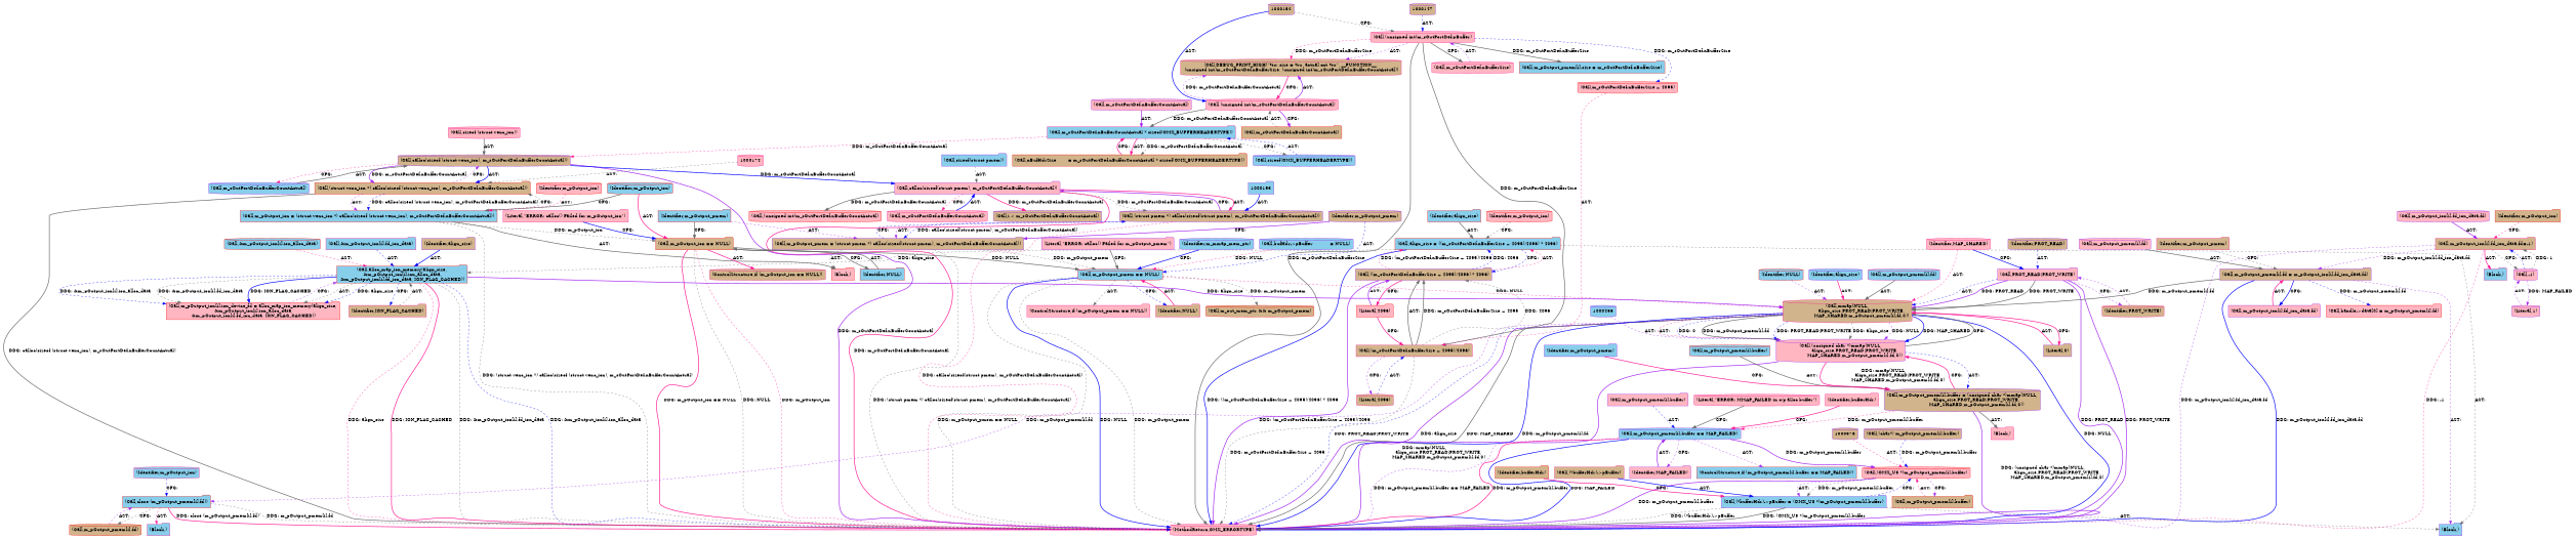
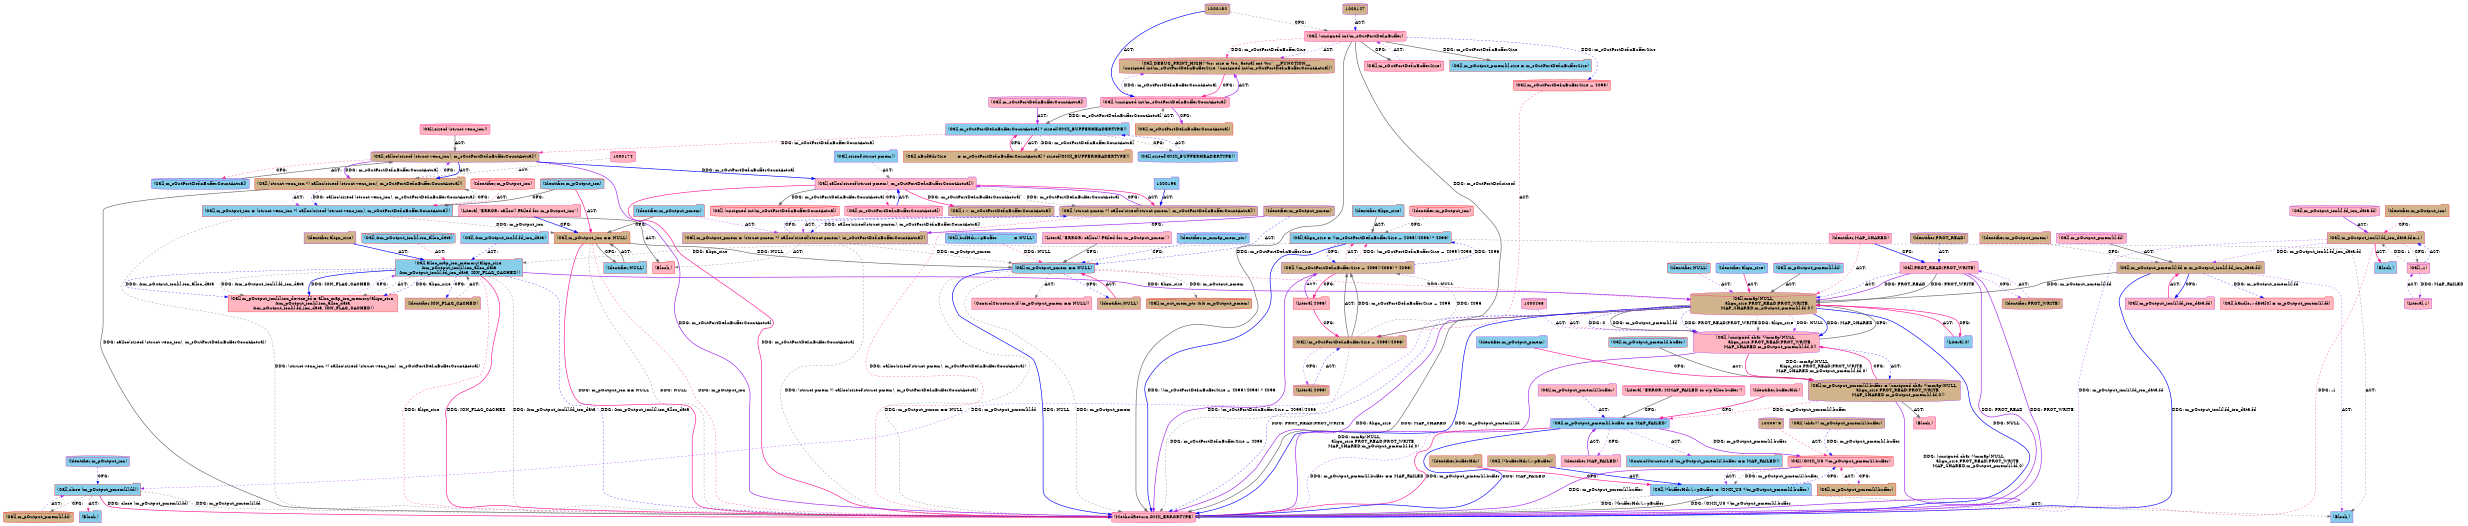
  digraph {
    node [color=purple fillcolor=tan shape=cylinder style=filled]
    edge [color=gray40 style=dashed]
    n1 [color=deeppink label="(Call,mmap(NULL,\n                    align_size,PROT_READ|PROT_WRITE,\n                    MAP_SHARED,m_pOutput_pmem[i].fd,0))"]
    n2 [fillcolor=lightpink label="(Call,(unsigned char *)mmap(NULL,\n                    align_size,PROT_READ|PROT_WRITE,\n                    MAP_SHARED,m_pOutput_pmem[i].fd,0))"]
    n3 [color=red fillcolor=skyblue label="(Call,close (m_pOutput_pmem[i].fd))" shape=folder]
-   n4 [label="(Literal,0)" shape=folder]
+   n4 [fillcolor=skyblue label="(Literal,0)" shape=folder]
    n5 [color=deeppink fillcolor=lightpink label="(MethodReturn,OMX_ERRORTYPE)"]
    n6 [label="(Call,m_pOutput_pmem[i].buffer = (unsigned char *)mmap(NULL,\n                    align_size,PROT_READ|PROT_WRITE,\n                    MAP_SHARED,m_pOutput_pmem[i].fd,0))"]
    n7 [color=deeppink fillcolor=skyblue label="(Block,)" shape=folder]
    n8 [color=red label="(Call,m_pOutput_pmem[i].fd)"]
    n9 [color=red fillcolor=skyblue label="(Call,m_pOutput_pmem == NULL)"]
    n10 [color=red label="(Call,m_out_mem_ptr && m_pOutput_pmem)"]
    n11 [color=deeppink label="(Identifier,NULL)" shape=folder]
    n12 [color=deeppink fillcolor=lightpink label="(ControlStructure,if (m_pOutput_pmem == NULL))" shape=folder]
    n13 [fillcolor=skyblue label="(Call,bufHdr->pBuffer            = NULL)"]
    n14 [label="(Call,m_pOutput_pmem = (struct pmem *) calloc(sizeof(struct pmem), m_sOutPortDef.nBufferCountActual))" shape=folder]
    n15 [label="(Call,(struct pmem *) calloc(sizeof(struct pmem), m_sOutPortDef.nBufferCountActual))"]
    n16 [color=red fillcolor=lightpink label="(Block,)" shape=folder]
    n17 [fillcolor=lightpink label="(Call,calloc(sizeof(struct pmem), m_sOutPortDef.nBufferCountActual))" shape=folder]
    n18 [color=red fillcolor=lightpink label="(Call,(unsigned int)m_sOutPortDef.nBufferCountActual)"]
    n19 [color=deeppink fillcolor=lightpink label="(Call,m_sOutPortDef.nBufferCountActual)"]
    n20 [label="(Call,i < m_sOutPortDef.nBufferCountActual)"]
    n21 [label="(Call,calloc(sizeof (struct venc_ion), m_sOutPortDef.nBufferCountActual))"]
    n22 [color=red label="(Call,(struct venc_ion *) calloc(sizeof (struct venc_ion), m_sOutPortDef.nBufferCountActual))" shape=folder]
    n23 [fillcolor=skyblue label="(Call,m_sOutPortDef.nBufferCountActual)"]
    n24 [color=red fillcolor=skyblue label="(Call,m_pOutput_ion = (struct venc_ion *) calloc(sizeof (struct venc_ion), m_sOutPortDef.nBufferCountActual))" shape=folder]
    n25 [color=deeppink fillcolor=skyblue label="(Call,m_sOutPortDef.nBufferCountActual * sizeof(OMX_BUFFERHEADERTYPE))" shape=folder]
    n26 [fillcolor=skyblue label="(Call,sizeof(OMX_BUFFERHEADERTYPE))"]
    n27 [color=red label="(Call,nBufHdrSize        = m_sOutPortDef.nBufferCountActual * sizeof(OMX_BUFFERHEADERTYPE))" shape=folder]
    n28 [color=deeppink fillcolor=lightpink label="(Call,(unsigned int)m_sOutPortDef.nBufferCountActual)"]
    n29 [color=red label="(Call,m_sOutPortDef.nBufferCountActual)" shape=folder]
    n30 [color=deeppink label="(Call,DEBUG_PRINT_HIGH(\"%s: size = %u, actual cnt %u\", __FUNCTION__,\n (unsigned int)m_sOutPortDef.nBufferSize, (unsigned int)m_sOutPortDef.nBufferCountActual))"]
    n31 [color=red label="(Call,m_pOutput_ion == NULL)" shape=folder]
-   n32 [color=deeppink label="(ControlStructure,if (m_pOutput_ion == NULL))"]
    n33 [color=red fillcolor=skyblue label="(Identifier,NULL)" shape=folder]
    n34 [color=red fillcolor=skyblue label="(Call,alloc_map_ion_memory(align_size,\n &m_pOutput_ion[i].ion_alloc_data,\n &m_pOutput_ion[i].fd_ion_data, ION_FLAG_CACHED))" shape=folder]
    n35 [color=deeppink label="(Identifier,ION_FLAG_CACHED)" shape=folder]
    n36 [color=red fillcolor=lightpink label="(Call,m_pOutput_ion[i].ion_device_fd = alloc_map_ion_memory(align_size,\n &m_pOutput_ion[i].ion_alloc_data,\n &m_pOutput_ion[i].fd_ion_data, ION_FLAG_CACHED))" shape=folder]
    n37 [color=red fillcolor=skyblue label="(Call,align_size = ((m_sOutPortDef.nBufferSize + 4095)/4096) * 4096)" shape=folder]
    n38 [label="(Call,((m_sOutPortDef.nBufferSize + 4095)/4096) * 4096)" shape=folder]
    n39 [fillcolor=skyblue label="(Block,)" shape=folder]
    n40 [color=red fillcolor=lightpink label="(Literal,4096)" shape=folder]
    n41 [color=deeppink label="(Call,(m_sOutPortDef.nBufferSize + 4095)/4096)" shape=folder]
    n42 [color=deeppink label="(Literal,4096)"]
    n43 [color=deeppink fillcolor=lightpink label="(Call,(unsigned int)m_sOutPortDef.pBuffer)"]
    n44 [color=red fillcolor=lightpink label="(Call,m_sOutPortDef.nBufferSize + 4095)"]
    n45 [color=deeppink fillcolor=lightpink label="(Call,m_sOutPortDef.nBufferSize)"]
    n46 [color=red fillcolor=skyblue label="(Call,m_pOutput_pmem[i].size = m_sOutPortDef.nBufferSize)" shape=folder]
    n47 [fillcolor=lightpink label="(Call,PROT_READ|PROT_WRITE)" shape=folder]
    n48 [color=deeppink label="(Identifier,PROT_WRITE)"]
    n49 [label="(Call,m_pOutput_pmem[i].fd = m_pOutput_ion[i].fd_ion_data.fd)" shape=folder]
    n50 [fillcolor=lightpink label="(Call,m_pOutput_ion[i].fd_ion_data.fd)" shape=folder]
    n51 [color=red fillcolor=lightpink label="(Call,handle->data[0] = m_pOutput_pmem[i].fd)" shape=folder]
    n52 [color=deeppink label="(Call,m_pOutput_ion[i].fd_ion_data.fd=-1)" shape=folder]
    n53 [fillcolor=lightpink label="(Call,-1)"]
    n54 [color=deeppink fillcolor=skyblue label="(Block,)" shape=folder]
    n55 [fillcolor=lightpink label="(Literal,1)"]
    n56 [fillcolor=skyblue label="(Call,m_pOutput_pmem[i].buffer == MAP_FAILED)"]
    n57 [color=deeppink fillcolor=lightpink label="(Block,)" shape=folder]
    n58 [color=red fillcolor=lightpink label="(Call,(OMX_U8 *)m_pOutput_pmem[i].buffer)"]
    n59 [fillcolor=lightpink label="(Identifier,MAP_FAILED)" shape=folder]
    n60 [color=red fillcolor=skyblue label="(ControlStructure,if (m_pOutput_pmem[i].buffer == MAP_FAILED))" shape=folder]
    n61 [fillcolor=skyblue label="(Call,(*bufferHdr)->pBuffer = (OMX_U8 *)m_pOutput_pmem[i].buffer)" shape=folder]
    n62 [color=red label="(Call,m_pOutput_pmem[i].buffer)" shape=folder]
    n63 [color=red fillcolor=skyblue label="(Call,&m_pOutput_ion[i].ion_alloc_data)"]
    n64 [fillcolor=skyblue label="(Call,sizeof(struct pmem))" shape=folder]
    n65 [fillcolor=lightpink label="(Call,m_pOutput_ion[i].fd_ion_data.fd)"]
    n66 [color=deeppink fillcolor=lightpink label="(Identifier,bufferHdr)" shape=folder]
    n67 [color=red fillcolor=skyblue label="(Identifier,align_size)" shape=folder]
    n68 [fillcolor=lightpink label="(Call,m_pOutput_pmem[i].buffer)" shape=folder]
    n69 [color=deeppink label="(Call,(*bufferHdr)->pBuffer)" shape=folder]
    n70 [color=red fillcolor=skyblue label="(Identifier,NULL)"]
    n71 [color=red fillcolor=skyblue label="(Identifier,m_pOutput_ion)"]
    n72 [fillcolor=lightpink label="(Call,m_pOutput_pmem[i].fd)"]
    n73 [color=deeppink fillcolor=lightpink label="(Call,sizeof (struct venc_ion))"]
    n74 [label="(Call,(char*) m_pOutput_pmem[i].buffer)"]
    n75 [color=red fillcolor=lightpink label="(Identifier,m_pOutput_ion)"]
    n76 [color=red fillcolor=skyblue label="(Call,m_pOutput_pmem[i].buffer)"]
    n77 [color=deeppink fillcolor=lightpink label="(Identifier,MAP_SHARED)"]
    n78 [color=red fillcolor=skyblue label="(Identifier,m_pOutput_pmem)" shape=folder]
    n79 [fillcolor=skyblue label="(Identifier,m_pOutput_pmem)" shape=folder]
    n80 [fillcolor=skyblue label="(Identifier,align_size)"]
    n81 [color=deeppink fillcolor=skyblue label="(Call,&m_pOutput_ion[i].fd_ion_data)" shape=folder]
    n82 [color=deeppink fillcolor=skyblue label="(Call,m_pOutput_pmem[i].fd)"]
    n83 [fillcolor=lightpink label="(Literal,\"ERROR: calloc() Failed for m_pOutput_pmem\")" shape=folder]
    n84 [color=red label="(Identifier,m_pOutput_ion)" shape=folder]
    n85 [label="(Identifier,m_pOutput_pmem)"]
    n86 [fillcolor=skyblue label="(Identifier,m_mmap_mem_ptr)"]
    n87 [color=deeppink fillcolor=lightpink label="(Literal,\"ERROR: calloc() Failed for m_pOutput_ion\")" shape=folder]
    n88 [color=red label="(Identifier,bufferHdr)" shape=folder]
    n89 [label="(Identifier,align_size)" shape=folder]
    n90 [color=deeppink fillcolor=skyblue label="(Identifier,m_pOutput_ion)"]
    n91 [color=deeppink fillcolor=lightpink label="(Literal,\"ERROR: MMAP_FAILED in o/p alloc buffer\")"]
    n92 [color=red fillcolor=lightpink label="(Identifier,m_pOutput_ion)"]
    n93 [color=deeppink label="(Identifier,m_pOutput_pmem)" shape=folder]
    n94 [label="(Identifier,PROT_READ)"]
    n95 [fillcolor=lightpink label="(Call,m_sOutPortDef.nBufferCountActual)"]
    1000193 [fillcolor=skyblue shape=folder]
    1000152
    1000174 [color=deeppink fillcolor=lightpink]
    1000147
-   1000456 [fillcolor=skyblue]
+   1000456 [fillcolor=lightpink]
    1000576
    n1 -> n2 [color=deeppink label="AST: "]
    n1 -> n2 [color=blue label="DDG: 0"]
    n1 -> n2 [label="DDG: m_pOutput_pmem[i].fd" style=bold]
    n1 -> n2 [color=blue label="DDG: PROT_READ|PROT_WRITE"]
    n1 -> n2 [label="DDG: align_size"]
    n1 -> n2 [color=purple label="DDG: NULL"]
    n1 -> n2 [color=blue label="DDG: MAP_SHARED" style=bold]
    n1 -> n3 [color=purple label="DDG: m_pOutput_pmem[i].fd"]
    n1 -> n4 [color=deeppink label="CFG: " style=bold]
    n1 -> n5 [color=blue label="DDG: PROT_READ|PROT_WRITE"]
    n1 -> n5 [color=purple label="DDG: align_size" style=bold]
    n1 -> n5 [label="DDG: MAP_SHARED" style=bold]
    n1 -> n5 [color=blue label="DDG: m_pOutput_pmem[i].fd" style=bold]
    n1 -> n5 [color=blue label="DDG: NULL" style=bold]
    n2 -> n1 [label="CFG: " style=bold]
    n2 -> n5 [color=purple label="DDG: mmap(NULL,\n                    align_size,PROT_READ|PROT_WRITE,\n                    MAP_SHARED,m_pOutput_pmem[i].fd,0)" style=bold]
    n2 -> n6 [color=blue label="AST: "]
    n2 -> n6 [color=deeppink label="DDG: mmap(NULL,\n                    align_size,PROT_READ|PROT_WRITE,\n                    MAP_SHARED,m_pOutput_pmem[i].fd,0)" style=bold]
    n3 -> n5 [color=deeppink label="DDG: close (m_pOutput_pmem[i].fd)" style=bold]
    n3 -> n5 [label="DDG: m_pOutput_pmem[i].fd"]
    n3 -> n7 [color=deeppink label="AST: "]
    n3 -> n8 [label="CFG: "]
    n4 -> n1 [color=deeppink label="AST: " style=bold]
    n6 -> n2 [color=deeppink label="CFG: " style=bold]
    n6 -> n5 [color=purple label="DDG: (unsigned char *)mmap(NULL,\n                    align_size,PROT_READ|PROT_WRITE,\n                    MAP_SHARED,m_pOutput_pmem[i].fd,0)" style=bold]
    n6 -> n56 [color=deeppink label="DDG: m_pOutput_pmem[i].buffer"]
    n6 -> n57 [label="AST: " style=bold]
    n8 -> n3 [color=purple label="AST: "]
    n9 -> n1 [color=deeppink label="DDG: NULL"]
    n9 -> n5 [label="DDG: m_pOutput_pmem == NULL"]
    n9 -> n5 [color=blue label="DDG: NULL" style=bold]
    n9 -> n5 [label="DDG: m_pOutput_pmem"]
    n9 -> n10 [label="DDG: m_pOutput_pmem"]
    n9 -> n11 [color=blue label="CFG: "]
    n9 -> n12 [label="AST: "]
    n11 -> n9 [color=deeppink label="AST: " style=bold]
    n13 -> n9 [color=deeppink label="DDG: NULL"]
    n14 -> n5 [label="DDG: (struct pmem *) calloc(sizeof(struct pmem), m_sOutPortDef.nBufferCountActual)"]
    n14 -> n9 [label="DDG: m_pOutput_pmem"]
    n14 -> n15 [color=blue label="CFG: "]
    n14 -> n16 [label="AST: "]
    n15 -> n5 [color=deeppink label="DDG: calloc(sizeof(struct pmem), m_sOutPortDef.nBufferCountActual)"]
    n15 -> n14 [color=purple label="AST: "]
    n15 -> n14 [color=blue label="DDG: calloc(sizeof(struct pmem), m_sOutPortDef.nBufferCountActual)"]
    n15 -> n17 [color=purple label="CFG: " style=bold]
    n17 -> n5 [color=deeppink label="DDG: m_sOutPortDef.nBufferCountActual" style=bold]
    n17 -> n15 [color=deeppink label="AST: " style=bold]
    n17 -> n15 [label="DDG: m_sOutPortDef.nBufferCountActual"]
    n17 -> n18 [label="DDG: m_sOutPortDef.nBufferCountActual" style=bold]
    n17 -> n19 [color=deeppink label="CFG: "]
    n17 -> n20 [color=deeppink label="DDG: m_sOutPortDef.nBufferCountActual" style=bold]
    n19 -> n17 [color=blue label="AST: " style=bold]
    n21 -> n5 [color=purple label="DDG: m_sOutPortDef.nBufferCountActual" style=bold]
    n21 -> n17 [color=blue label="DDG: m_sOutPortDef.nBufferCountActual" style=bold]
    n21 -> n22 [color=blue label="AST: " style=bold]
    n21 -> n22 [color=purple label="DDG: m_sOutPortDef.nBufferCountActual" style=bold]
    n21 -> n23 [color=deeppink label="CFG: "]
    n22 -> n5 [label="DDG: calloc(sizeof (struct venc_ion), m_sOutPortDef.nBufferCountActual)" style=bold]
    n22 -> n21 [color=purple label="CFG: "]
    n22 -> n24 [color=purple label="AST: "]
    n22 -> n24 [color=blue label="DDG: calloc(sizeof (struct venc_ion), m_sOutPortDef.nBufferCountActual)"]
    n23 -> n21 [label="AST: " style=bold]
    n24 -> n5 [label="DDG: (struct venc_ion *) calloc(sizeof (struct venc_ion), m_sOutPortDef.nBufferCountActual)"]
    n24 -> n16 [label="AST: " style=bold]
    n24 -> n22 [label="CFG: "]
    n24 -> n31 [label="DDG: m_pOutput_ion"]
    n25 -> n21 [color=deeppink label="DDG: m_sOutPortDef.nBufferCountActual"]
    n25 -> n26 [label="CFG: "]
    n25 -> n27 [color=deeppink label="AST: " style=bold]
    n25 -> n27 [label="DDG: m_sOutPortDef.nBufferCountActual"]
    n26 -> n25 [color=blue label="AST: "]
    n27 -> n25 [color=deeppink label="CFG: " style=bold]
    n28 -> n25 [label="DDG: m_sOutPortDef.nBufferCountActual" style=bold]
    n28 -> n29 [color=purple label="CFG: " style=bold]
    n28 -> n30 [color=purple label="AST: " style=bold]
    n28 -> n30 [color=purple label="DDG: m_sOutPortDef.nBufferCountActual"]
    n29 -> n28 [label="AST: "]
    n30 -> n28 [color=deeppink label="CFG: " style=bold]
    n31 -> n5 [color=deeppink label="DDG: m_pOutput_ion == NULL" style=bold]
    n31 -> n5 [label="DDG: NULL"]
    n31 -> n5 [color=deeppink label="DDG: m_pOutput_ion"]
    n31 -> n9 [label="DDG: NULL" style=bold]
-   n31 -> n32 [color=deeppink label="AST: " style=bold]
    n31 -> n33 [label="CFG: " style=bold]
    n33 -> n31 [label="AST: " style=bold]
    n34 -> n1 [color=purple label="DDG: align_size" style=bold]
    n34 -> n5 [color=deeppink label="DDG: align_size"]
    n34 -> n5 [color=deeppink label="DDG: ION_FLAG_CACHED" style=bold]
    n34 -> n5 [label="DDG: &m_pOutput_ion[i].fd_ion_data"]
    n34 -> n5 [color=blue label="DDG: &m_pOutput_ion[i].ion_alloc_data"]
    n34 -> n35 [color=blue label="CFG: "]
    n34 -> n36 [label="AST: "]
    n34 -> n36 [color=blue label="DDG: align_size"]
    n34 -> n36 [color=blue label="DDG: &m_pOutput_ion[i].ion_alloc_data"]
    n34 -> n36 [label="DDG: &m_pOutput_ion[i].fd_ion_data"]
    n34 -> n36 [color=blue label="DDG: ION_FLAG_CACHED" style=bold]
    n35 -> n34 [label="AST: "]
    n36 -> n34 [color=purple label="CFG: "]
    n37 -> n5 [color=blue label="DDG: ((m_sOutPortDef.nBufferSize + 4095)/4096) * 4096" style=bold]
    n37 -> n34 [label="DDG: align_size"]
    n37 -> n38 [color=blue label="CFG: "]
    n37 -> n39 [label="AST: "]
    n38 -> n5 [color=purple label="DDG: (m_sOutPortDef.nBufferSize + 4095)/4096" style=bold]
    n38 -> n37 [color=deeppink label="AST: "]
    n38 -> n37 [color=deeppink label="DDG: (m_sOutPortDef.nBufferSize + 4095)/4096"]
    n38 -> n37 [color=blue label="DDG: 4096"]
    n38 -> n40 [color=deeppink label="CFG: " style=bold]
    n40 -> n38 [color=purple label="AST: " style=bold]
    n40 -> n41 [color=deeppink label="CFG: " style=bold]
    n41 -> n5 [label="DDG: m_sOutPortDef.nBufferSize + 4095"]
    n41 -> n38 [label="AST: " style=bold]
    n41 -> n38 [label="DDG: m_sOutPortDef.nBufferSize + 4095" style=bold]
    n41 -> n38 [label="DDG: 4096"]
    n41 -> n42 [color=purple label="CFG: "]
    n42 -> n41 [color=blue label="AST: "]
    n43 -> n5 [label="DDG: m_sOutPortDef.nBufferSize" style=bold]
    n43 -> n30 [color=purple label="AST: "]
    n43 -> n30 [color=deeppink label="DDG: m_sOutPortDef.nBufferSize"]
-   n43 -> n41 [label="DDG: m_sOutPortDef.nBufferSize" style=bold]
+   n43 -> n41 [label="DDG: m_sOutPortDef.sizeof" style=bold]
    n43 -> n44 [color=blue label="DDG: m_sOutPortDef.nBufferSize"]
    n43 -> n45 [label="CFG: " style=bold]
    n43 -> n46 [label="DDG: m_sOutPortDef.nBufferSize" style=bold]
    n44 -> n41 [color=deeppink label="AST: "]
    n45 -> n43 [color=purple label="AST: "]
    n47 -> n1 [color=blue label="AST: "]
    n47 -> n1 [color=purple label="DDG: PROT_READ" style=bold]
    n47 -> n1 [label="DDG: PROT_WRITE" style=bold]
    n47 -> n5 [color=purple label="DDG: PROT_READ" style=bold]
    n47 -> n5 [color=purple label="DDG: PROT_WRITE" style=bold]
    n47 -> n48 [color=purple label="CFG: "]
    n48 -> n47 [color=purple label="AST: "]
    n49 -> n1 [label="DDG: m_pOutput_pmem[i].fd" style=bold]
    n49 -> n5 [color=blue label="DDG: m_pOutput_ion[i].fd_ion_data.fd" style=bold]
    n49 -> n39 [color=purple label="AST: "]
    n49 -> n50 [color=blue label="CFG: " style=bold]
    n49 -> n51 [color=blue label="DDG: m_pOutput_pmem[i].fd"]
    n50 -> n49 [color=deeppink label="AST: " style=bold]
    n52 -> n5 [color=purple label="DDG: m_pOutput_ion[i].fd_ion_data.fd"]
    n52 -> n5 [color=deeppink label="DDG: -1"]
    n52 -> n49 [color=purple label="DDG: m_pOutput_ion[i].fd_ion_data.fd"]
    n52 -> n53 [label="CFG: "]
    n52 -> n54 [color=deeppink label="AST: " style=bold]
    n53 -> n52 [color=blue label="AST: "]
    n53 -> n52 [label="DDG: 1"]
    n53 -> n55 [color=purple label="DDG: MAP_FAILED"]
    n55 -> n53 [color=purple label="AST: "]
    n56 -> n5 [color=deeppink label="DDG: m_pOutput_pmem[i].buffer" style=bold]
    n56 -> n5 [color=blue label="DDG: MAP_FAILED" style=bold]
    n56 -> n5 [color=purple label="DDG: m_pOutput_pmem[i].buffer == MAP_FAILED"]
    n56 -> n58 [color=purple label="DDG: m_pOutput_pmem[i].buffer" style=bold]
    n56 -> n59 [color=purple label="CFG: "]
    n56 -> n60 [color=purple label="AST: "]
    n58 -> n5 [color=purple label="DDG: m_pOutput_pmem[i].buffer" style=bold]
    n58 -> n61 [color=purple label="AST: "]
    n58 -> n61 [label="DDG: m_pOutput_pmem[i].buffer"]
    n58 -> n62 [color=purple label="CFG: "]
    n59 -> n56 [color=purple label="AST: " style=bold]
    n61 -> n5 [label="DDG: (OMX_U8 *)m_pOutput_pmem[i].buffer" style=bold]
    n61 -> n5 [label="DDG: (*bufferHdr)->pBuffer"]
    n61 -> n39 [label="AST: "]
    n61 -> n58 [color=blue label="CFG: "]
    n62 -> n58 [color=deeppink label="AST: "]
    n63 -> n34 [color=deeppink label="AST: "]
    n64 -> n17 [label="AST: "]
    n65 -> n52 [color=purple label="AST: " style=bold]
    n66 -> n56 [color=deeppink label="CFG: " style=bold]
    n67 -> n37 [label="AST: " style=bold]
    n68 -> n56 [color=blue label="AST: "]
    n69 -> n61 [color=blue label="AST: " style=bold]
    n70 -> n1 [color=purple label="AST: "]
    n71 -> n24 [label="CFG: " style=bold]
    n71 -> n31 [color=deeppink label="AST: " style=bold]
    n72 -> n49 [label="AST: " style=bold]
    n73 -> n21 [label="AST: " style=bold]
    n74 -> n58 [color=blue label="DDG: m_pOutput_pmem[i].buffer"]
    n75 -> n37 [label="CFG: "]
    n76 -> n6 [label="AST: " style=bold]
    n77 -> n1 [color=deeppink label="AST: "]
    n77 -> n47 [color=blue label="CFG: " style=bold]
    n78 -> n14 [color=purple label="AST: "]
    n78 -> n31 [label="CFG: " style=bold]
    n79 -> n6 [color=deeppink label="CFG: " style=bold]
    n80 -> n1 [color=deeppink label="AST: " style=bold]
    n81 -> n34 [color=blue label="AST: "]
    n82 -> n1 [label="AST: " style=bold]
    n83 -> n9 [label="CFG: " style=bold]
    n84 -> n52 [color=deeppink label="CFG: "]
    n85 -> n9 [color=blue label="AST: "]
    n85 -> n14 [color=purple label="CFG: " style=bold]
-   n86 -> n9 [color=blue label="CFG: " style=bold]
+   n86 -> n9 [color=blue label="CFG: "]
    n87 -> n31 [color=blue label="CFG: " style=bold]
    n88 -> n61 [color=deeppink label="CFG: " style=bold]
    n89 -> n34 [color=blue label="AST: " style=bold]
    n90 -> n3 [color=blue label="CFG: "]
    n91 -> n56 [label="CFG: " style=bold]
    n92 -> n24 [color=deeppink label="AST: "]
    n93 -> n49 [label="CFG: "]
    n94 -> n47 [color=blue label="AST: "]
    n95 -> n25 [color=purple label="AST: " style=bold]
    1000193 -> n15 [color=blue label="AST: " style=bold]
    1000152 -> n28 [color=blue label="AST: " style=bold]
    1000152 -> n43 [label="CFG: "]
    1000174 -> n22 [label="AST: "]
    1000147 -> n43 [color=blue label="AST: "]
    1000456 -> n2 [color=purple label="AST: "]
    1000576 -> n58 [color=deeppink label="AST: "]
  }
